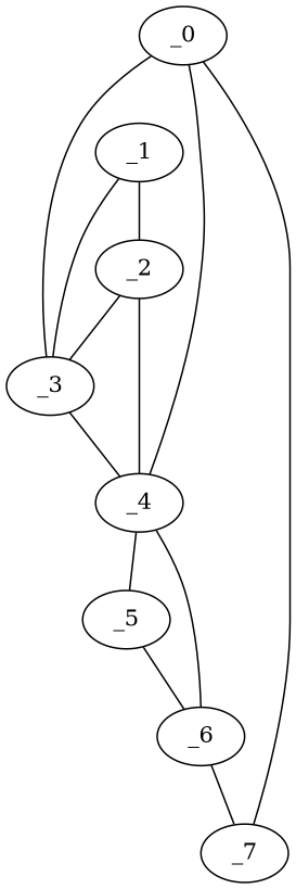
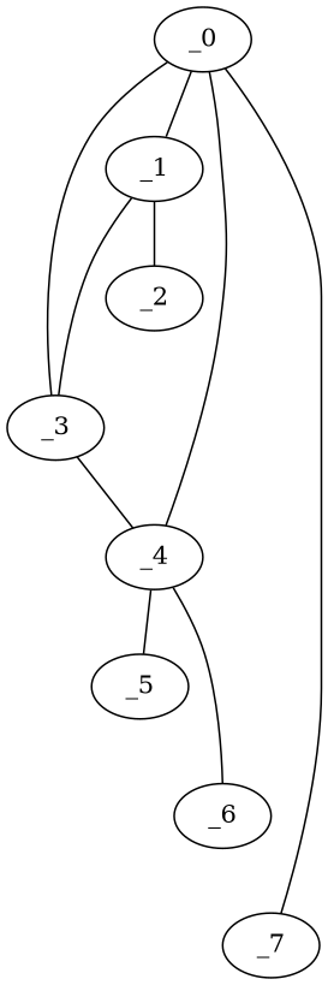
  graph {
    node [y=3]
    edge [valence=1]
    _0 [x=11 y=18]
    _1 [x=51 y=5]
    _3 [x=62 y=15]
    _7 [x=114 y=28]
    _2 [x=58]
    _4 [x=69 y=10]
    _5 [x=80]
    _6 [x=87 y=6]
+   _0 -- _1
    _0 -- _3
    _0 -- _7
    _1 -- _3 [valence=2]
    _1 -- _2
    _3 -- _4 [valence=2]
-   _2 -- _3 [valence=2]
-   _2 -- _4 [valence=2]
    _4 -- _0
    _4 -- _5 [valence=2]
    _4 -- _6 [valence=2]
-   _5 -- _6
-   _6 -- _7
  }
